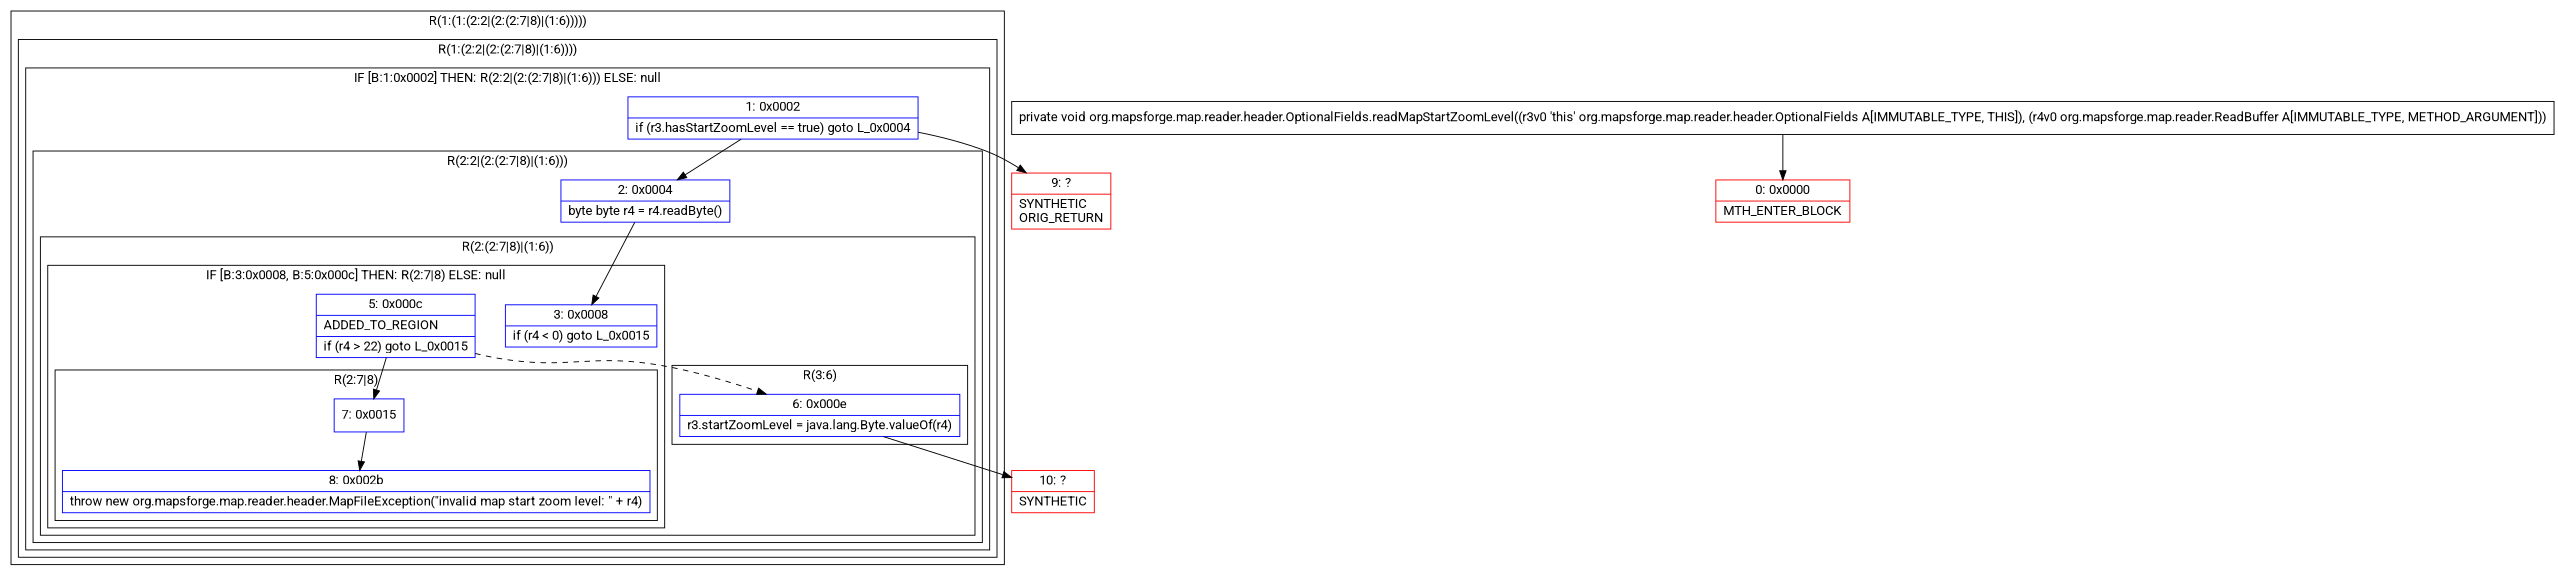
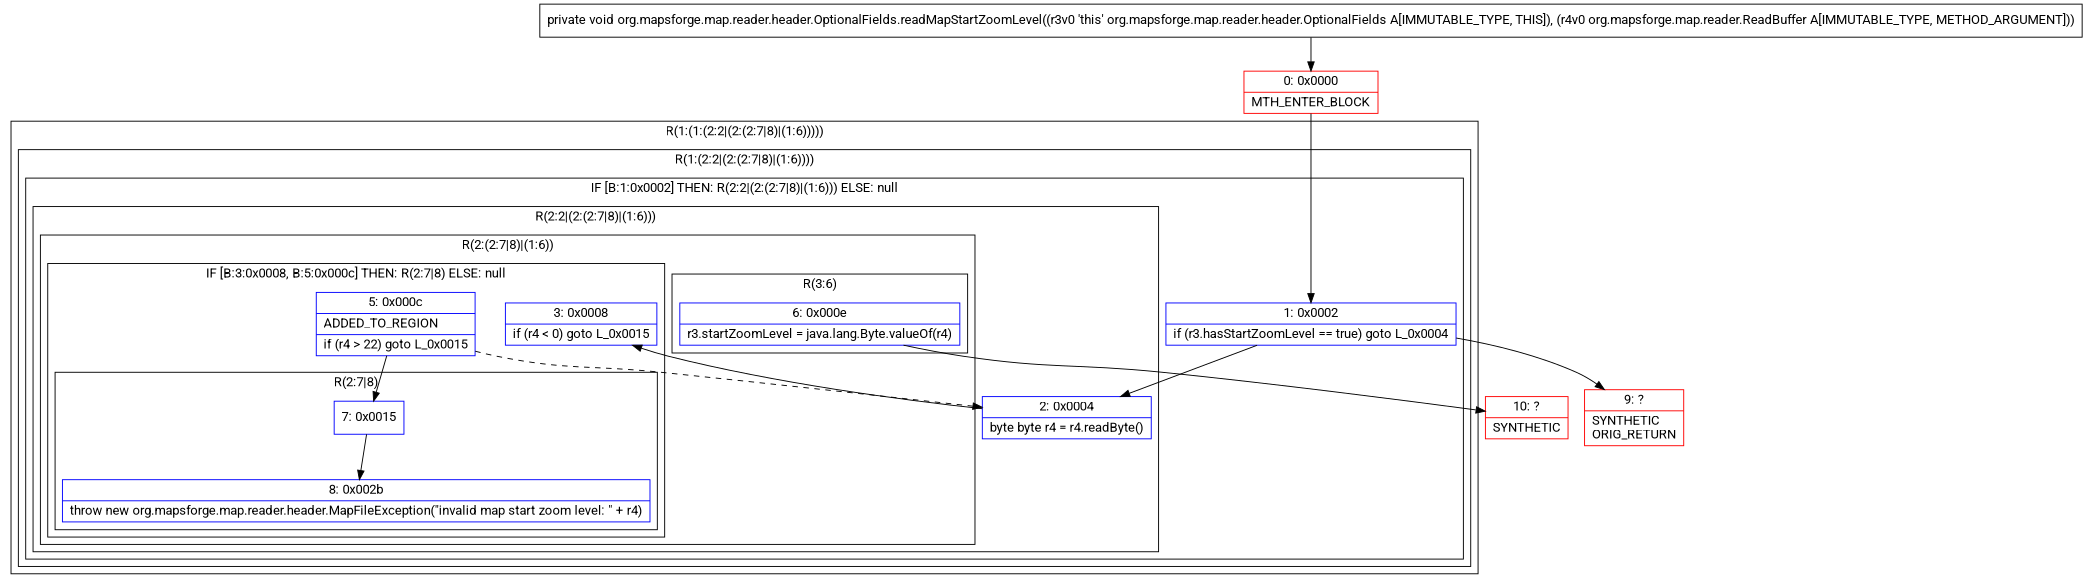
  digraph {
    fontname=Roboto
    node [color=blue fontname=Roboto shape=record]
    edge [fontname=Roboto]
    n1 [label="{7\:\ 0x0015}"]
    n2 [label="{8\:\ 0x002b|throw new org.mapsforge.map.reader.header.MapFileException(\"invalid map start zoom level: \" + r4)\l}"]
    n3 [label="{3\:\ 0x0008|if (r4 \< 0) goto L_0x0015\l}"]
    n4 [label="{5\:\ 0x000c|ADDED_TO_REGION\l|if (r4 \> 22) goto L_0x0015\l}"]
    n5 [label="{6\:\ 0x000e|r3.startZoomLevel = java.lang.Byte.valueOf(r4)\l}"]
    n6 [label="{2\:\ 0x0004|byte byte r4 = r4.readByte()\l}"]
    n7 [label="{1\:\ 0x0002|if (r3.hasStartZoomLevel == true) goto L_0x0004\l}"]
    n8 [color=red label="{10\:\ ?|SYNTHETIC\l}"]
    n9 [color=red label="{9\:\ ?|SYNTHETIC\lORIG_RETURN\l}"]
    n10 [color=red label="{0\:\ 0x0000|MTH_ENTER_BLOCK\l}"]
    n11 [label="{private void org.mapsforge.map.reader.header.OptionalFields.readMapStartZoomLevel((r3v0 'this' org.mapsforge.map.reader.header.OptionalFields A[IMMUTABLE_TYPE, THIS]), (r4v0 org.mapsforge.map.reader.ReadBuffer A[IMMUTABLE_TYPE, METHOD_ARGUMENT])) }" color=""]
    subgraph cluster_1 {
      label="R(1:(1:(2:2|(2:(2:7|8)|(1:6)))))"
      subgraph cluster_2 {
        label="R(1:(2:2|(2:(2:7|8)|(1:6))))"
        subgraph cluster_3 {
          label="IF [B:1:0x0002] THEN: R(2:2|(2:(2:7|8)|(1:6))) ELSE: null"
          n7
          subgraph cluster_4 {
            label="R(2:2|(2:(2:7|8)|(1:6)))"
            n6
            subgraph cluster_5 {
              label="R(2:(2:7|8)|(1:6))"
              subgraph cluster_6 {
                label="IF [B:3:0x0008, B:5:0x000c] THEN: R(2:7|8) ELSE: null"
                n3
                n4
                subgraph cluster_7 {
                  label="R(2:7|8)"
                  n1
                  n2
                }
              }
              subgraph cluster_8 {
                label="R(3:6)"
                n5
              }
            }
          }
        }
      }
    }
    n1 -> n2
    n4 -> n1
-   n4 -> n5 [style=dashed]
+   n4 -> n6 [style=dashed]
    n5 -> n8
    n6 -> n3
    n7 -> n6
    n7 -> n9 [style=solid]
+   n10 -> n7
    n11 -> n10
  }
